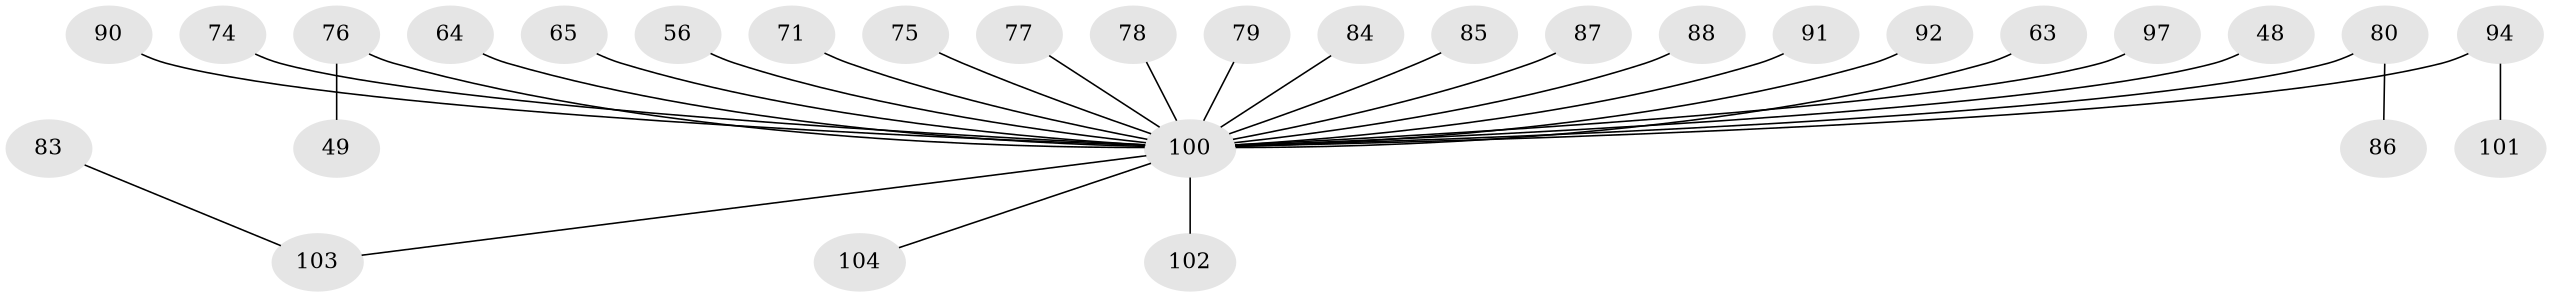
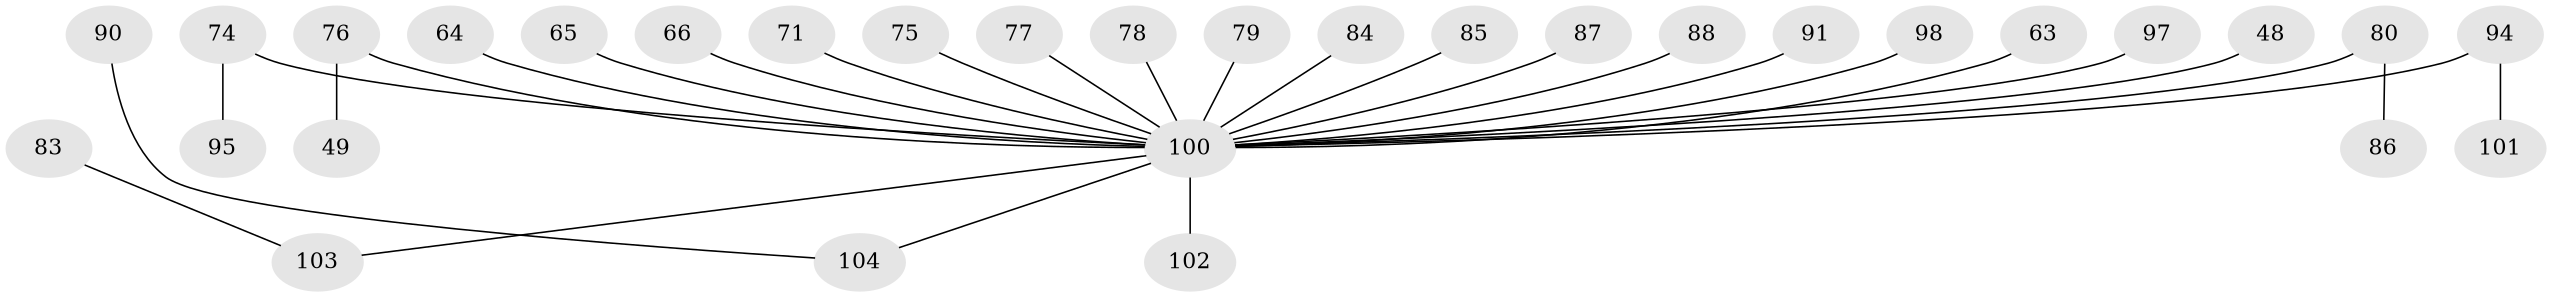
  graph {
    node [color=gray90 style=filled]
    100 [super="+1+6+22+39+60+53+43+89+62+96+54+82+61"]
    102
    103
    104 [super="+35"]
    64
    65
-   66 [label=56]
+   66
    71
    74
+   95
    75 [super="+63"]
    76
    n13 [label=49]
    77
    78
    79
    80
    86
    83
    84
    85
    87
    88 [super="+34"]
    90
    91
-   92
+   92 [label=98]
    n27 [label=63]
    94
    101
    97
    n31 [label=48]
    100 -- 102
    100 -- 103
    100 -- 104
    64 -- 100
    65 -- 100
    66 -- 100
    71 -- 100
    74 -- 100
+   74 -- 95
    75 -- 100
    76 -- 100
    76 -- n13
    77 -- 100
    78 -- 100
    79 -- 100
    80 -- 100
    80 -- 86
    83 -- 103
    84 -- 100
    85 -- 100
    87 -- 100
    88 -- 100
-   90 -- 100
+   90 -- 104
    91 -- 100
    92 -- 100
    n27 -- 100
    94 -- 100
    94 -- 101
    97 -- 100
    n31 -- 100
  }
